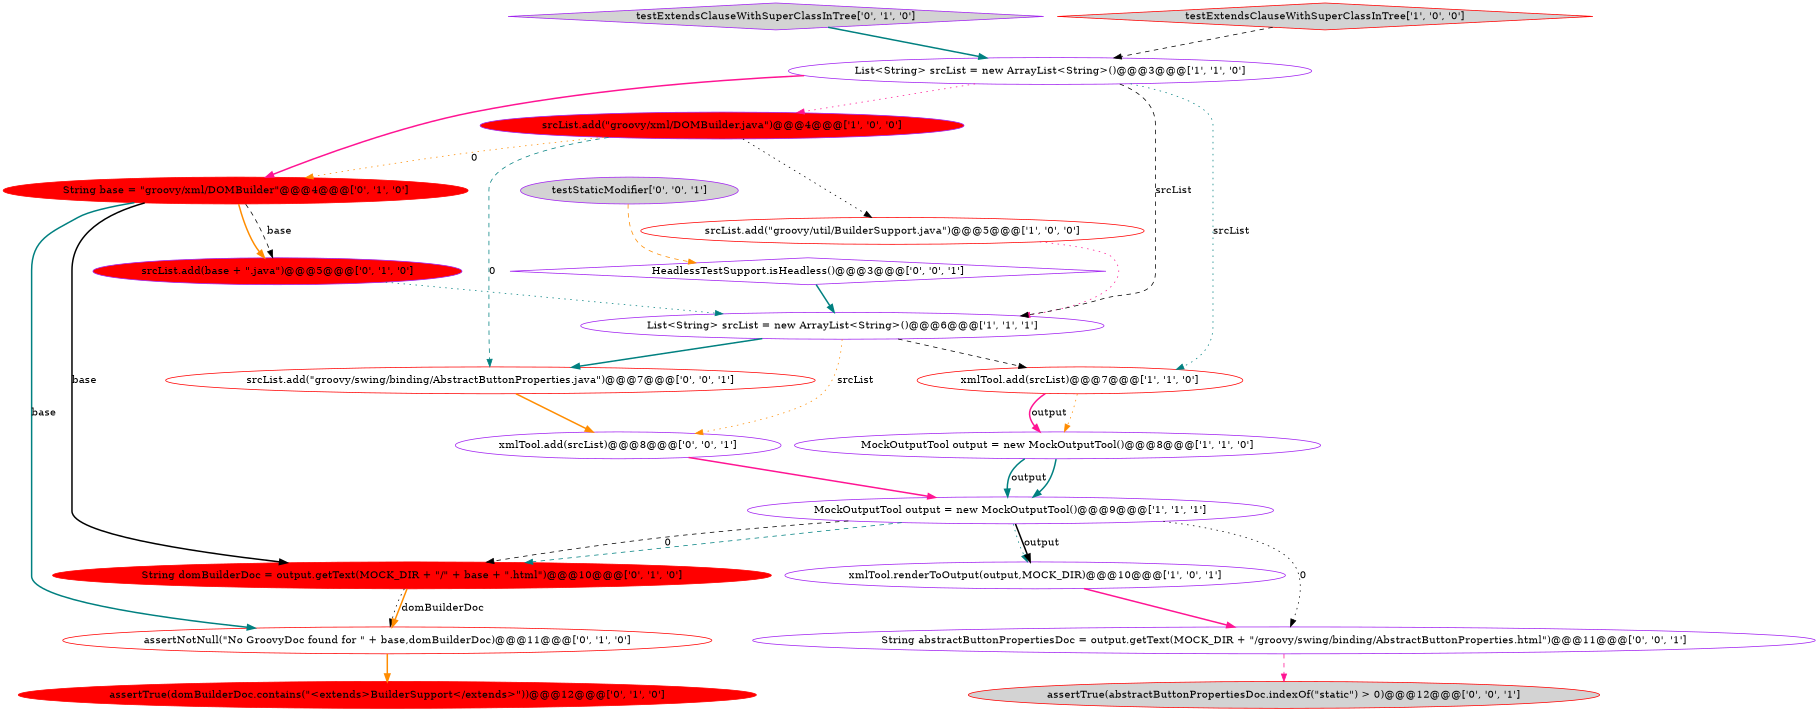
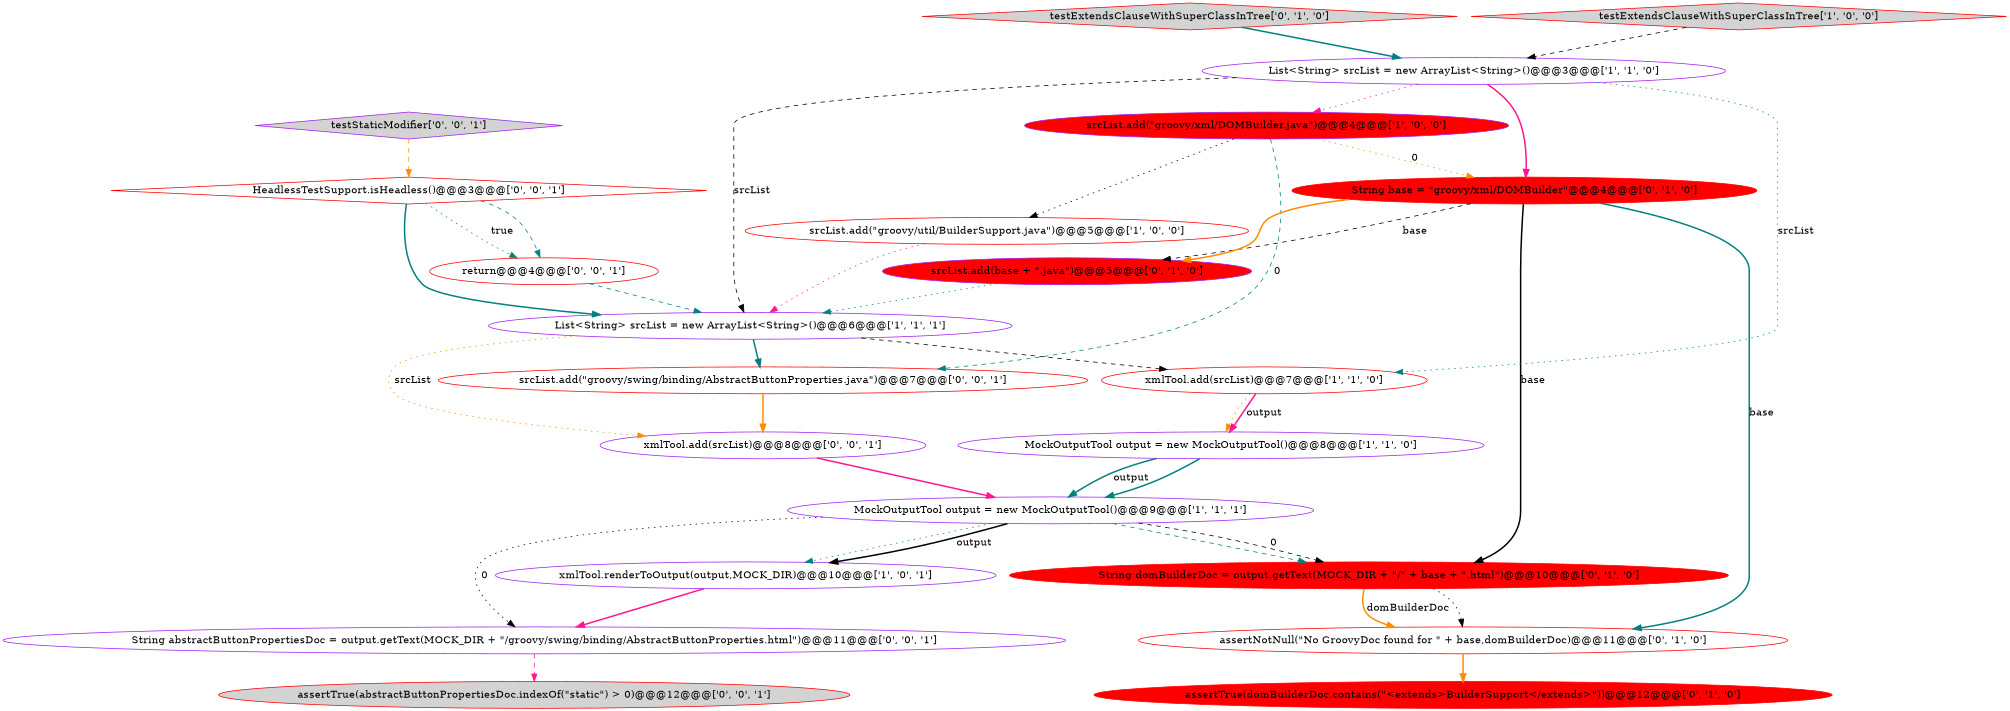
  digraph {
    node [color=purple fillcolor=white shape=ellipse style=filled]
    edge [color=teal style=bold]
    n1 [label="xmlTool.renderToOutput(output,MOCK_DIR)@@@10@@@['1', '0', '1']"]
    n2 [label="String abstractButtonPropertiesDoc = output.getText(MOCK_DIR + \"/groovy/swing/binding/AbstractButtonProperties.html\")@@@11@@@['0', '0', '1']"]
    n3 [color=red fillcolor=lightgray label="assertTrue(abstractButtonPropertiesDoc.indexOf(\"static\") > 0)@@@12@@@['0', '0', '1']"]
    n4 [color=red label="assertNotNull(\"No GroovyDoc found for \" + base,domBuilderDoc)@@@11@@@['0', '1', '0']"]
    n5 [color=red fillcolor=red label="assertTrue(domBuilderDoc.contains(\"<extends>BuilderSupport</extends>\"))@@@12@@@['0', '1', '0']"]
    n6 [color=red label="srcList.add(\"groovy/util/BuilderSupport.java\")@@@5@@@['1', '0', '0']"]
    n7 [label="List<String> srcList = new ArrayList<String>()@@@6@@@['1', '1', '1']"]
    n8 [color=red label="srcList.add(\"groovy/swing/binding/AbstractButtonProperties.java\")@@@7@@@['0', '0', '1']"]
    n9 [label="xmlTool.add(srcList)@@@8@@@['0', '0', '1']"]
    n10 [color=red label="xmlTool.add(srcList)@@@7@@@['1', '1', '0']"]
    n11 [label="MockOutputTool output = new MockOutputTool()@@@8@@@['1', '1', '0']"]
    n12 [label="MockOutputTool output = new MockOutputTool()@@@9@@@['1', '1', '1']"]
    n13 [color=red fillcolor=red label="String domBuilderDoc = output.getText(MOCK_DIR + \"/\" + base + \".html\")@@@10@@@['0', '1', '0']"]
-   n14 [label="HeadlessTestSupport.isHeadless()@@@3@@@['0', '0', '1']" shape=diamond]
+   n14 [color=red label="HeadlessTestSupport.isHeadless()@@@3@@@['0', '0', '1']" shape=diamond]
+   n15 [color=red label="return@@@4@@@['0', '0', '1']"]
    n16 [fillcolor=red label="srcList.add(\"groovy/xml/DOMBuilder.java\")@@@4@@@['1', '0', '0']"]
    n17 [color=red fillcolor=red label="String base = \"groovy/xml/DOMBuilder\"@@@4@@@['0', '1', '0']"]
    n18 [fillcolor=red label="srcList.add(base + \".java\")@@@5@@@['0', '1', '0']"]
-   n19 [fillcolor=lightgray label="testExtendsClauseWithSuperClassInTree['0', '1', '0']" shape=diamond]
+   n19 [color=red fillcolor=lightgray label="testExtendsClauseWithSuperClassInTree['0', '1', '0']" shape=diamond]
    n20 [label="List<String> srcList = new ArrayList<String>()@@@3@@@['1', '1', '0']"]
-   n21 [fillcolor=lightgray label="testStaticModifier['0', '0', '1']"]
+   n21 [fillcolor=lightgray label="testStaticModifier['0', '0', '1']" shape=diamond]
    n22 [color=red fillcolor=lightgray label="testExtendsClauseWithSuperClassInTree['1', '0', '0']" shape=diamond]
    n1 -> n2 [color=deeppink]
    n2 -> n3 [color=deeppink style=dashed]
    n4 -> n5 [color=darkorange]
    n6 -> n7 [color=deeppink style=dotted]
    n7 -> n8
    n7 -> n9 [color=darkorange label=srcList style=dotted]
    n7 -> n10 [color=black style=dashed]
    n8 -> n9 [color=darkorange]
    n9 -> n12 [color=deeppink]
    n10 -> n11 [color=darkorange style=dotted]
    n10 -> n11 [color=deeppink label=output]
    n11 -> n12 [label=output]
    n11 -> n12
    n12 -> n1 [style=dotted]
    n12 -> n1 [color=black label=output]
    n12 -> n2 [color=black label=0 style=dotted]
    n12 -> n13 [style=dashed]
    n12 -> n13 [color=black label=0 style=dashed]
    n13 -> n4 [color=black style=dotted]
    n13 -> n4 [color=darkorange label=domBuilderDoc]
    n14 -> n7
+   n14 -> n15 [label=true style=dotted]
+   n14 -> n15 [style=dashed]
+   n15 -> n7 [style=dashed]
    n16 -> n6 [color=black style=dotted]
    n16 -> n8 [label=0 style=dashed]
    n16 -> n17 [color=darkorange label=0 style=dotted]
    n17 -> n4 [label=base]
    n17 -> n13 [color=black label=base]
    n17 -> n18 [color=black label=base style=dashed]
    n17 -> n18 [color=darkorange]
    n18 -> n7 [style=dotted]
    n19 -> n20
    n20 -> n7 [color=black label=srcList style=dashed]
    n20 -> n10 [label=srcList style=dotted]
    n20 -> n16 [color=deeppink style=dotted]
    n20 -> n17 [color=deeppink]
    n21 -> n14 [color=darkorange style=dashed]
    n22 -> n20 [color=black style=dashed]
  }
